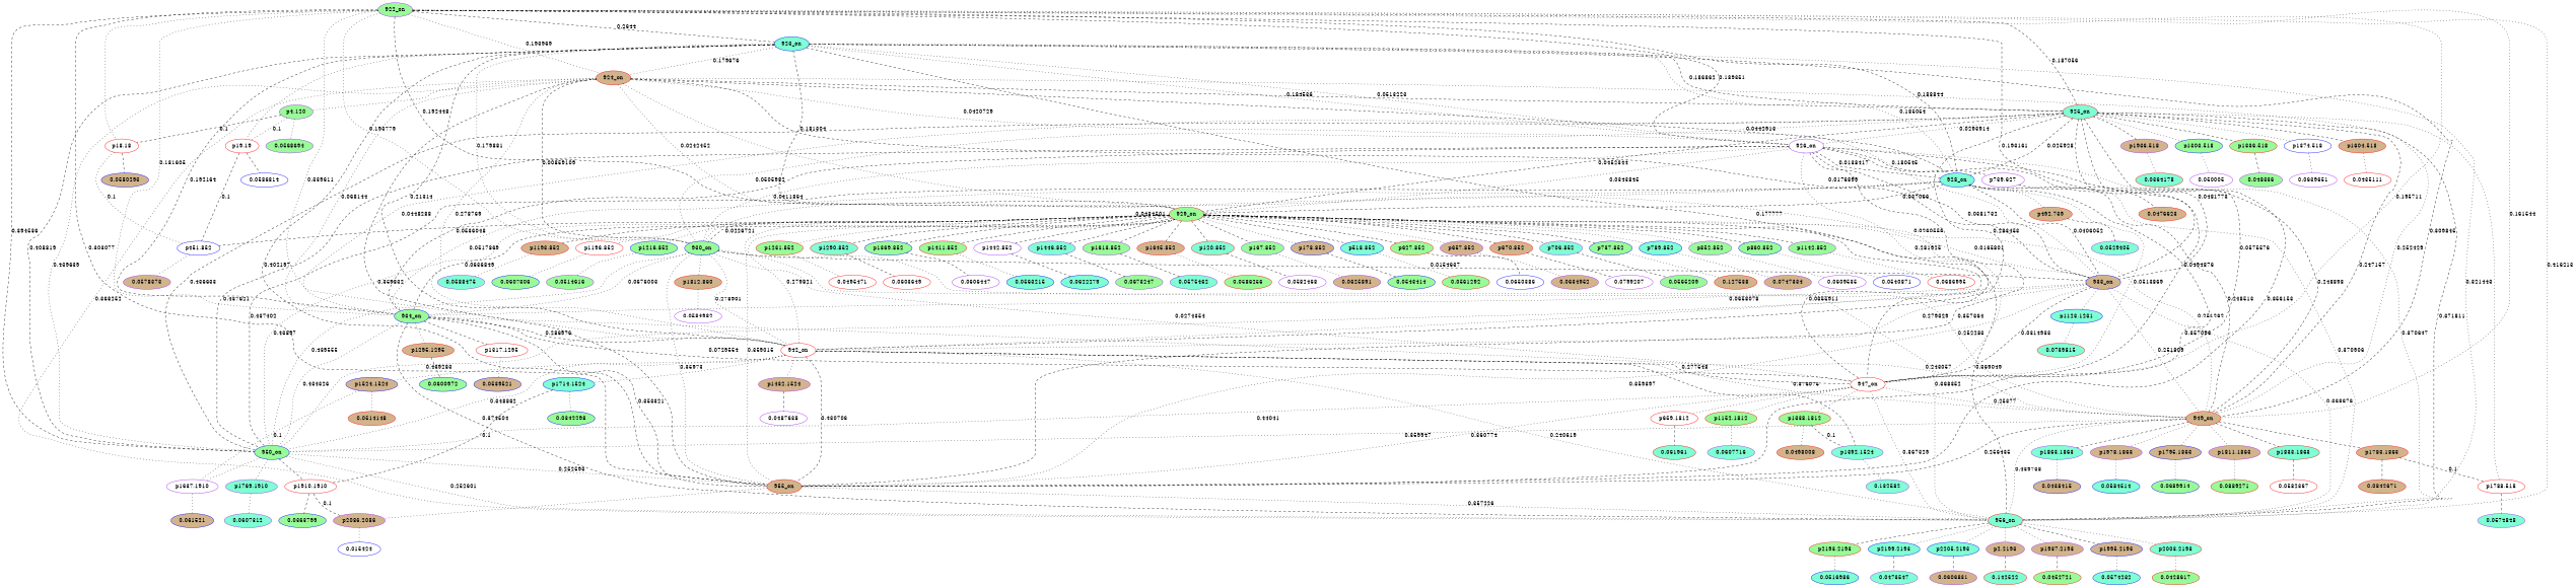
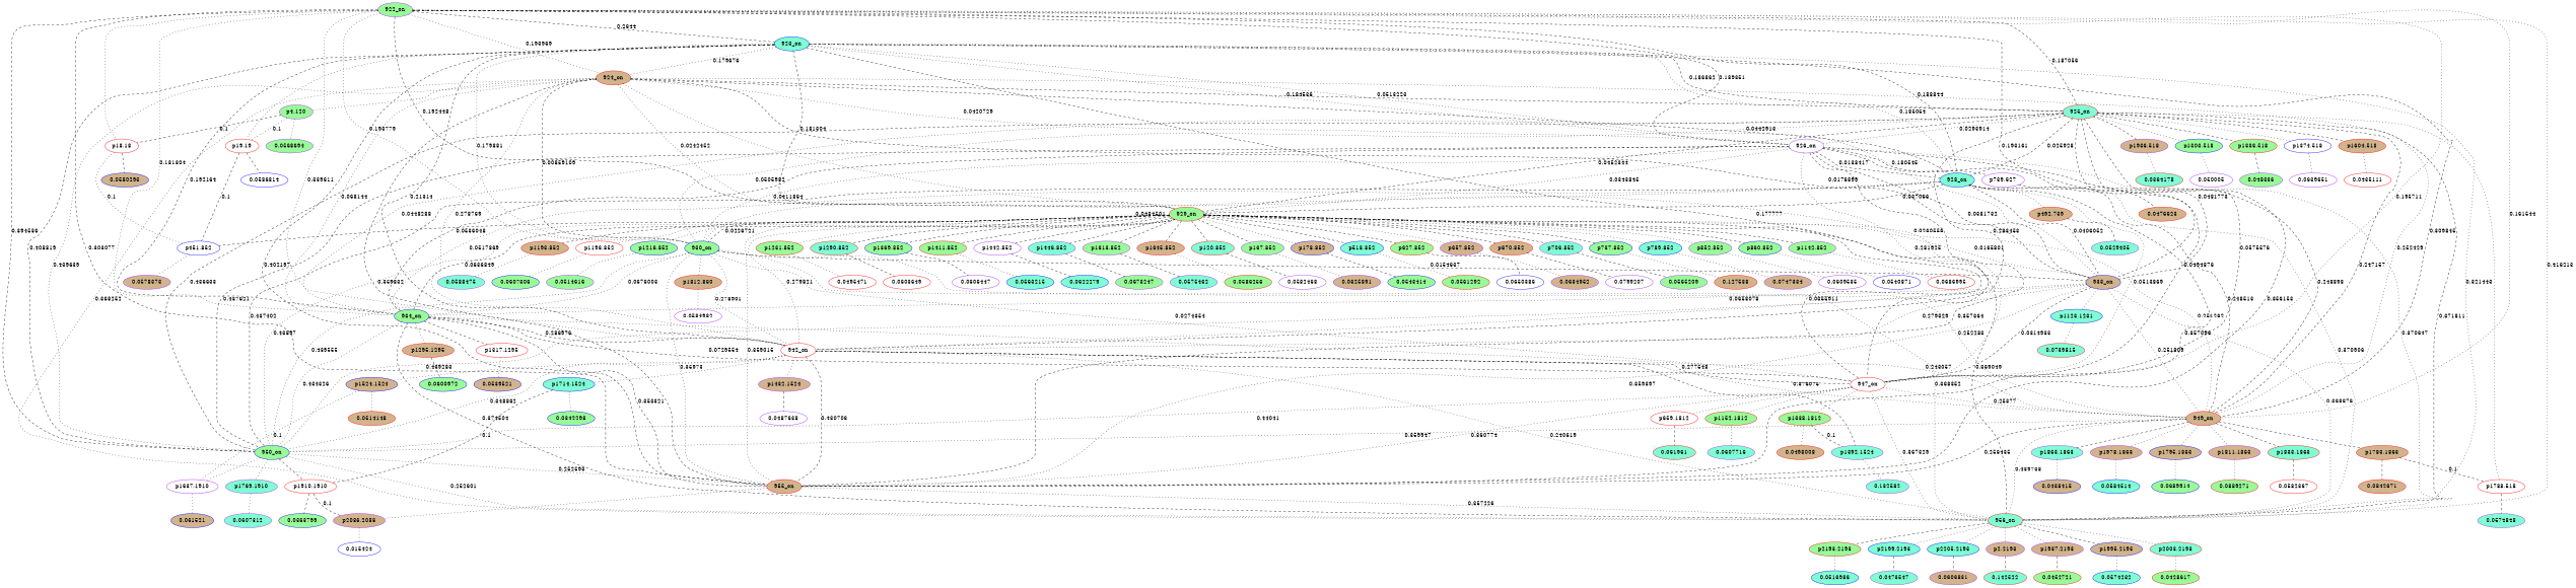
  graph {
    node [color=red fillcolor=tan style=filled]
    edge [style=dotted]
    n1 [fillcolor=aquamarine label=0.142522]
    "p2,2193" [color=purple]
    n3 [color=purple fillcolor=palegreen label=0.0568694]
    "p4,120" [color=purple fillcolor=palegreen]
    "p18,18" [fillcolor=white]
    "p19,19" [fillcolor=white]
    n7 [color=blue label=0.0580293]
    "p451,852" [color=blue fillcolor=white]
    n9 [color=blue fillcolor=white label=0.0586814]
    n10 [color=purple label=0.0578373]
    n11 [color=purple fillcolor=white label=0.0582468]
    "p120,852" [fillcolor=aquamarine]
    n13 [color=purple label=0.0625891]
    "p167,852" [color=purple fillcolor=palegreen]
    n15 [color=blue fillcolor=palegreen label=0.0543414]
    "p178,852" [color=blue]
    n17 [color=purple fillcolor=aquamarine label=0.0529405]
    "p492,739"
    n19 [fillcolor=palegreen label=0.0561292]
    "p518,852" [color=blue fillcolor=aquamarine]
    n21 [color=blue fillcolor=white label=0.0650386]
    "p627,852" [fillcolor=palegreen]
    n23 [color=purple label=0.0634952]
    "p657,852" [color=purple]
    n25 [fillcolor=aquamarine label=0.061961]
    "p659,1812" [fillcolor=white]
    n27 [color=purple fillcolor=white label=0.0799207]
    "p670,852"
    n29 [color=purple fillcolor=palegreen label=0.0565209]
    "p706,852" [color=purple fillcolor=aquamarine]
    n31 [label=0.127538]
    "p737,852" [color=blue fillcolor=palegreen]
    n33 [label=0.0476623]
    "p739,627" [color=purple fillcolor=white]
    n35 [color=purple label=0.0747334]
    "p789,852" [color=blue fillcolor=aquamarine]
    n37 [color=purple fillcolor=white label=0.0609535]
    "p852,852" [color=purple fillcolor=palegreen]
    n39 [color=blue fillcolor=white label=0.0540871]
    "p860,852" [color=blue fillcolor=palegreen]
    n41 [fillcolor=aquamarine label=0.0739815]
    "p1123,1231" [color=blue fillcolor=aquamarine]
    n43 [fillcolor=white label=0.0686995]
    "p1142,852" [color=purple fillcolor=palegreen]
    n45 [color=purple fillcolor=aquamarine label=0.0607716]
    "p1152,1812" [fillcolor=palegreen]
    n47 [color=purple fillcolor=aquamarine label=0.0588475]
    "p1193,852"
    n49 [color=blue fillcolor=palegreen label=0.0607306]
    "p1196,852" [fillcolor=white]
    n51 [color=purple fillcolor=palegreen label=0.0514616]
    "p1216,852" [color=blue fillcolor=palegreen]
    n53 [fillcolor=white label=0.0495471]
    "p1231,852" [fillcolor=palegreen]
    n55 [fillcolor=white label=0.0603649]
    "p1290,852" [fillcolor=aquamarine]
    n57 [color=blue fillcolor=palegreen label=0.0600972]
    "p1295,1295"
    n59 [color=purple fillcolor=white label=0.050005]
    "p1303,518" [color=blue fillcolor=palegreen]
    n61 [color=blue label=0.0539521]
    "p1317,1295" [fillcolor=white]
    n63 [color=purple fillcolor=palegreen label=0.048336]
    "p1336,518" [fillcolor=palegreen]
    n65 [label=0.0498008]
    "p1338,1812" [fillcolor=palegreen]
    "p1392,1524" [color=purple fillcolor=aquamarine]
    n68 [color=purple fillcolor=aquamarine label=0.132582]
    n69 [color=purple fillcolor=white label=0.0606447]
    "p1369,852" [color=blue fillcolor=palegreen]
    n71 [color=purple fillcolor=white label=0.0639651]
    "p1374,518" [color=blue fillcolor=white]
    n73 [color=blue fillcolor=aquamarine label=0.0563215]
    "p1411,852" [fillcolor=palegreen]
    n75 [color=purple fillcolor=white label=0.0487638]
    "p1432,1524" [color=purple]
    n77 [color=blue fillcolor=aquamarine label=0.0622279]
    "p1442,852" [color=purple fillcolor=white]
    n79 [color=purple fillcolor=palegreen label=0.0673247]
    "p1446,852" [color=purple fillcolor=aquamarine]
    n81 [label=0.0514148]
    "p1524,1524" [color=blue]
    "p1637,1910" [color=purple fillcolor=white]
    n84 [color=blue label=0.061521]
    n85 [fillcolor=white label=0.0435111]
    "p1604,518"
    n87 [color=purple fillcolor=aquamarine label=0.0575462]
    "p1613,852" [color=purple fillcolor=palegreen]
    n89 [fillcolor=palegreen label=0.0586256]
    "p1645,852"
    n91 [color=blue fillcolor=palegreen label=0.0342298]
    "p1714,1524" [color=blue fillcolor=aquamarine]
    "p1910,1910" [fillcolor=white]
    n94 [color=blue fillcolor=palegreen label=0.0363799]
    "p2086,2086" [color=purple]
    n96 [color=blue fillcolor=white label=0.015424]
    n97 [color=purple fillcolor=aquamarine label=0.0607312]
    "p1769,1910" [color=purple fillcolor=aquamarine]
    n99 [label=0.0842671]
    "p1783,1863"
    "p1788,518" [fillcolor=white]
    n102 [color=purple fillcolor=aquamarine label=0.0574848]
    n103 [color=blue fillcolor=palegreen label=0.0689914]
    "p1795,1863" [color=blue]
    n105 [fillcolor=palegreen label=0.0889271]
    "p1811,1863" [color=purple]
    n107 [color=purple fillcolor=white label=0.0584982]
    "p1812,860"
    n109 [fillcolor=white label=0.0582367]
    "p1833,1863" [fillcolor=aquamarine]
    n111 [color=blue label=0.0438415]
    "p1863,1863" [color=purple fillcolor=aquamarine]
    n113 [fillcolor=aquamarine label=0.0364178]
    "p1936,518" [color=purple]
    n115 [fillcolor=palegreen label=0.0452721]
    "p1937,2193" [color=purple]
    n117 [color=blue fillcolor=aquamarine label=0.0584514]
    "p1978,1863" [color=purple]
    n119 [color=blue fillcolor=aquamarine label=0.0574232]
    "p1995,2193" [color=blue]
    n121 [fillcolor=palegreen label=0.0428617]
    "p2003,2193" [fillcolor=aquamarine]
    n123 [color=blue fillcolor=aquamarine label=0.0516986]
    "p2193,2193" [fillcolor=palegreen]
    n125 [color=purple fillcolor=aquamarine label=0.0473547]
    "p2199,2193" [color=blue fillcolor=aquamarine]
    n127 [color=purple label=0.0606831]
    "p2205,2193" [color=blue fillcolor=aquamarine]
    "922_on" [color=purple fillcolor=palegreen]
    "923_on" [color=blue fillcolor=aquamarine]
    "924_on"
    "925_on" [fillcolor=aquamarine]
    "926_on" [color=purple fillcolor=white]
    "928_on" [color=blue fillcolor=aquamarine]
    "929_on" [fillcolor=palegreen]
    "930_on" [color=blue fillcolor=palegreen]
    "933_on" [color=blue]
    "934_on" [color=blue fillcolor=palegreen]
    "942_on" [fillcolor=white]
    "947_on" [fillcolor=white]
    "949_on"
    "950_on" [color=blue fillcolor=palegreen]
    "955_on"
    "956_on" [fillcolor=aquamarine]
    "p2,2193" -- n1 [style=dashed]
    "p4,120" -- n3
    "p4,120" -- "p18,18" [label=0.1 style=dashed]
    "p4,120" -- "p19,19" [label=0.1]
    "p18,18" -- n7 [style=dashed]
    "p18,18" -- "p451,852" [label=0.1]
    "p19,19" -- "p451,852" [label=0.1 style=dashed]
    "p19,19" -- n9 [style=dashed]
    "p451,852" -- n10
    "p120,852" -- n11 [style=dashed]
    "p167,852" -- n13
    "p178,852" -- n15 [style=dashed]
    "p492,739" -- n17 [style=dashed]
    "p518,852" -- n19
    "p627,852" -- n21 [style=dashed]
    "p657,852" -- n23
    "p659,1812" -- n25 [style=dashed]
    "p670,852" -- n27 [style=dashed]
    "p706,852" -- n29 [style=dashed]
    "p737,852" -- n31
    "p739,627" -- n33 [style=dashed]
    "p789,852" -- n35
    "p852,852" -- n37
    "p860,852" -- n39
    "p1123,1231" -- n41
    "p1142,852" -- n43
    "p1152,1812" -- n45
    "p1193,852" -- n47
    "p1196,852" -- n49
    "p1216,852" -- n51
    "p1231,852" -- n53
    "p1290,852" -- n55 [style=dashed]
    "p1295,1295" -- n57 [style=dashed]
    "p1303,518" -- n59
    "p1317,1295" -- n61
    "p1336,518" -- n63 [style=dashed]
    "p1338,1812" -- n65
    "p1338,1812" -- "p1392,1524" [label=0.1 style=dashed]
    "p1392,1524" -- n68
    "p1369,852" -- n69 [style=dashed]
    "p1374,518" -- n71
    "p1411,852" -- n73
    "p1432,1524" -- n75 [style=dashed]
    "p1442,852" -- n77 [style=dashed]
    "p1446,852" -- n79 [style=dashed]
    "p1524,1524" -- n81
    "p1524,1524" -- "p1637,1910" [label=0.1]
    "p1637,1910" -- n84
    "p1604,518" -- n85
    "p1613,852" -- n87 [style=dashed]
    "p1645,852" -- n89
    "p1714,1524" -- n91
    "p1714,1524" -- "p1910,1910" [label=0.1 style=dashed]
    "p1910,1910" -- n94 [style=dashed]
    "p1910,1910" -- "p2086,2086" [label=0.1 style=dashed]
    "p2086,2086" -- n96
    "p1769,1910" -- n97
    "p1783,1863" -- n99 [style=dashed]
    "p1783,1863" -- "p1788,518" [label=0.1 style=dashed]
    "p1788,518" -- n102 [style=dashed]
    "p1795,1863" -- n103
    "p1811,1863" -- n105
    "p1812,860" -- n107
    "p1833,1863" -- n109 [style=dashed]
    "p1863,1863" -- n111
    "p1936,518" -- n113
    "p1937,2193" -- n115 [style=dashed]
    "p1978,1863" -- n117
    "p1995,2193" -- n119
    "p2003,2193" -- n121
    "p2193,2193" -- n123
    "p2199,2193" -- n125 [style=dashed]
    "p2205,2193" -- n127 [style=dashed]
    "922_on" -- "p18,18"
    "922_on" -- "923_on" [label=0.2644 style=dashed]
    "922_on" -- "924_on" [label=0.193969]
    "922_on" -- "925_on" [label=0.187056 style=dashed]
    "922_on" -- "926_on" [label=0.189351 style=dashed]
    "922_on" -- "928_on" [label=0.188844 style=dashed]
    "922_on" -- "929_on" [label=0.192448 style=dashed]
    "922_on" -- "930_on" [label=0.193779]
    "922_on" -- "933_on" [label=0.193161 style=dashed]
-   "922_on" -- "934_on" [label=0.181605]
+   "922_on" -- "934_on" [label=0.181304]
    "922_on" -- "942_on" [label=0.339611]
    "922_on" -- "947_on" [label=0.195711]
    "922_on" -- "949_on" [label=0.161544]
    "922_on" -- "950_on" [label=0.394536 style=dashed]
    "922_on" -- "955_on" [label=0.303077 style=dashed]
    "922_on" -- "956_on" [label=0.416213]
    "923_on" -- "p19,19"
    "923_on" -- "924_on" [label=0.179676]
    "923_on" -- "925_on" [label=0.186862 style=dashed]
    "923_on" -- "926_on" [label=0.184536]
    "923_on" -- "928_on" [label=0.185054]
    "923_on" -- "929_on" [label=0.181304 style=dashed]
    "923_on" -- "930_on" [label=0.179881]
    "923_on" -- "933_on" [label=0.180545]
    "923_on" -- "934_on" [label=0.192164 style=dashed]
    "923_on" -- "942_on" [label=0.21314 style=dashed]
    "923_on" -- "947_on" [label=0.177777 style=dashed]
    "923_on" -- "949_on" [label=0.309845 style=dashed]
    "923_on" -- "950_on" [label=0.408819 style=dashed]
    "923_on" -- "955_on" [label=0.402197 style=dashed]
    "923_on" -- "956_on" [label=0.321443]
    "924_on" -- "p4,120"
    "924_on" -- "925_on" [label=0.0513223 style=dashed]
    "924_on" -- "926_on" [label=0.0420729]
    "924_on" -- "928_on" [label=0.0442913 style=dashed]
    "924_on" -- "929_on" [label=0.0242452]
    "924_on" -- "930_on" [label=0.00859109 style=dashed]
    "924_on" -- "933_on" [label=0.0176899 style=dashed]
    "924_on" -- "934_on" [label=0.068144]
    "924_on" -- "942_on" [label=0.278769]
    "924_on" -- "947_on" [label=0.0260556]
    "924_on" -- "949_on" [label=0.252429]
    "924_on" -- "950_on" [label=0.439639]
    "924_on" -- "955_on" [label=0.359832 style=dashed]
    "924_on" -- "956_on" [label=0.368252]
    "925_on" -- "p1303,518"
    "925_on" -- "p1336,518" [style=dashed]
    "925_on" -- "p1374,518"
    "925_on" -- "p1604,518" [style=dashed]
    "925_on" -- "p1788,518"
    "925_on" -- "p1936,518" [style=dashed]
    "925_on" -- "926_on" [label=0.0293914]
    "925_on" -- "928_on" [label=0.025928 style=dashed]
    "925_on" -- "929_on" [label=0.0452344 style=dashed]
    "925_on" -- "930_on" [label=0.0505982]
    "925_on" -- "933_on" [label=0.0481773 style=dashed]
    "925_on" -- "934_on" [label=0.0448288]
    "925_on" -- "942_on" [label=0.283453 style=dashed]
    "925_on" -- "947_on" [label=0.0575576 style=dashed]
    "925_on" -- "949_on" [label=0.247157 style=dashed]
    "925_on" -- "950_on" [label=0.436633 style=dashed]
    "925_on" -- "955_on" [label=0.356153 style=dashed]
    "925_on" -- "956_on" [label=0.371811 style=dashed]
    "926_on" -- "p739,627" [style=dashed]
    "926_on" -- "928_on" [label=0.0138417 style=dashed]
    "926_on" -- "929_on" [label=0.0343845]
    "926_on" -- "930_on" [label=0.0411864]
    "926_on" -- "933_on" [label=0.0381732 style=dashed]
    "926_on" -- "934_on" [label=0.0536048 style=dashed]
    "926_on" -- "942_on" [label=0.281925]
    "926_on" -- "947_on" [label=0.0494876 style=dashed]
    "926_on" -- "949_on" [label=0.248898 style=dashed]
    "926_on" -- "950_on" [label=0.437621 style=dashed]
    "926_on" -- "955_on" [label=0.357364 style=dashed]
    "926_on" -- "956_on" [label=0.370647]
    "928_on" -- "p492,739"
    "928_on" -- "929_on" [label=0.037066 style=dashed]
    "928_on" -- "930_on" [label=0.0434501]
    "928_on" -- "933_on" [label=0.0406052 style=dashed]
    "928_on" -- "934_on" [label=0.0517869]
    "928_on" -- "947_on" [label=0.0513869]
    "928_on" -- "949_on" [label=0.248513 style=dashed]
    "928_on" -- "950_on" [label=0.437402 style=dashed]
    "928_on" -- "955_on" [label=0.357096 style=dashed]
    "928_on" -- "956_on" [label=0.370906]
    "929_on" -- "p451,852" [style=dashed]
    "929_on" -- "p120,852" [style=dashed]
    "929_on" -- "p167,852" [style=dashed]
    "929_on" -- "p178,852"
    "929_on" -- "p518,852" [style=dashed]
    "929_on" -- "p627,852" [style=dashed]
    "929_on" -- "p657,852"
    "929_on" -- "p670,852" [style=dashed]
    "929_on" -- "p706,852" [style=dashed]
    "929_on" -- "p737,852" [style=dashed]
    "929_on" -- "p789,852"
    "929_on" -- "p852,852"
    "929_on" -- "p860,852" [style=dashed]
    "929_on" -- "p1142,852" [style=dashed]
    "929_on" -- "p1193,852" [style=dashed]
    "929_on" -- "p1196,852"
    "929_on" -- "p1216,852"
    "929_on" -- "p1231,852"
    "929_on" -- "p1290,852" [style=dashed]
    "929_on" -- "p1369,852" [style=dashed]
    "929_on" -- "p1411,852" [style=dashed]
    "929_on" -- "p1442,852" [style=dashed]
    "929_on" -- "p1446,852" [style=dashed]
    "929_on" -- "p1613,852" [style=dashed]
    "929_on" -- "p1645,852" [style=dashed]
    "929_on" -- "930_on" [label=0.0226721 style=dashed]
    "929_on" -- "933_on" [label=0.0165801]
    "929_on" -- "934_on" [label=0.0636849 style=dashed]
    "929_on" -- "942_on" [label=0.279821]
    "929_on" -- "947_on" [label=0.0355911 style=dashed]
    "929_on" -- "949_on" [label=0.251262]
    "929_on" -- "950_on" [label=0.43897]
    "929_on" -- "955_on" [label=0.359015]
    "929_on" -- "956_on" [label=0.369049 style=dashed]
    "930_on" -- "p1812,860"
    "930_on" -- "933_on" [label=0.0154637 style=dashed]
    "930_on" -- "934_on" [label=0.0676003]
    "930_on" -- "942_on" [label=0.278901]
    "930_on" -- "947_on" [label=0.0274354]
    "930_on" -- "949_on" [label=0.252283]
    "930_on" -- "950_on" [label=0.439555]
    "930_on" -- "955_on" [label=0.35973]
    "930_on" -- "956_on" [label=0.368352]
    "933_on" -- "p1123,1231"
    "933_on" -- "934_on" [label=0.0658078]
    "933_on" -- "942_on" [label=0.279329]
    "933_on" -- "947_on" [label=0.0314933 style=dashed]
    "933_on" -- "949_on" [label=0.251809]
    "933_on" -- "950_on" [label=0.439283]
    "933_on" -- "955_on" [label=0.359397]
    "933_on" -- "956_on" [label=0.368676]
    "934_on" -- "p1295,1295"
    "934_on" -- "p1317,1295" [style=dashed]
    "934_on" -- "942_on" [label=0.286976 style=dashed]
    "934_on" -- "947_on" [label=0.0729554 style=dashed]
    "934_on" -- "949_on" [label=0.243057]
    "934_on" -- "950_on" [label=0.434326]
    "934_on" -- "955_on" [label=0.353321 style=dashed]
    "934_on" -- "956_on" [label=0.374504 style=dashed]
    "942_on" -- "p1392,1524" [style=dashed]
    "942_on" -- "p1432,1524"
    "942_on" -- "p1524,1524"
    "942_on" -- "p1714,1524"
    "942_on" -- "947_on" [label=0.277548 style=dashed]
    "942_on" -- "949_on" [label=0.376075]
    "942_on" -- "950_on" [label=0.348862]
    "942_on" -- "955_on" [label=0.430706 style=dashed]
    "942_on" -- "956_on" [label=0.240619]
    "947_on" -- "p659,1812"
    "947_on" -- "p1152,1812"
    "947_on" -- "p1338,1812"
    "947_on" -- "949_on" [label=0.25377]
    "947_on" -- "950_on" [label=0.44041]
    "947_on" -- "955_on" [label=0.360774]
    "947_on" -- "956_on" [label=0.367329]
    "949_on" -- "p1783,1863" [style=dashed]
    "949_on" -- "p1795,1863"
    "949_on" -- "p1811,1863"
    "949_on" -- "p1833,1863" [style=dashed]
    "949_on" -- "p1863,1863" [style=dashed]
    "949_on" -- "p1978,1863"
    "949_on" -- "950_on" [label=0.359947]
    "949_on" -- "955_on" [label=0.256435 style=dashed]
    "949_on" -- "956_on" [label=0.439738]
    "950_on" -- "p1637,1910"
    "950_on" -- "p1910,1910" [style=dashed]
    "950_on" -- "p1769,1910"
    "950_on" -- "955_on" [label=0.252593]
    "950_on" -- "956_on" [label=0.252601]
    "955_on" -- "p2086,2086"
    "955_on" -- "956_on" [label=0.357226]
    "956_on" -- "p2,2193"
    "956_on" -- "p1937,2193"
    "956_on" -- "p1995,2193" [style=dashed]
    "956_on" -- "p2003,2193"
    "956_on" -- "p2193,2193" [style=dashed]
    "956_on" -- "p2199,2193"
    "956_on" -- "p2205,2193"
  }
